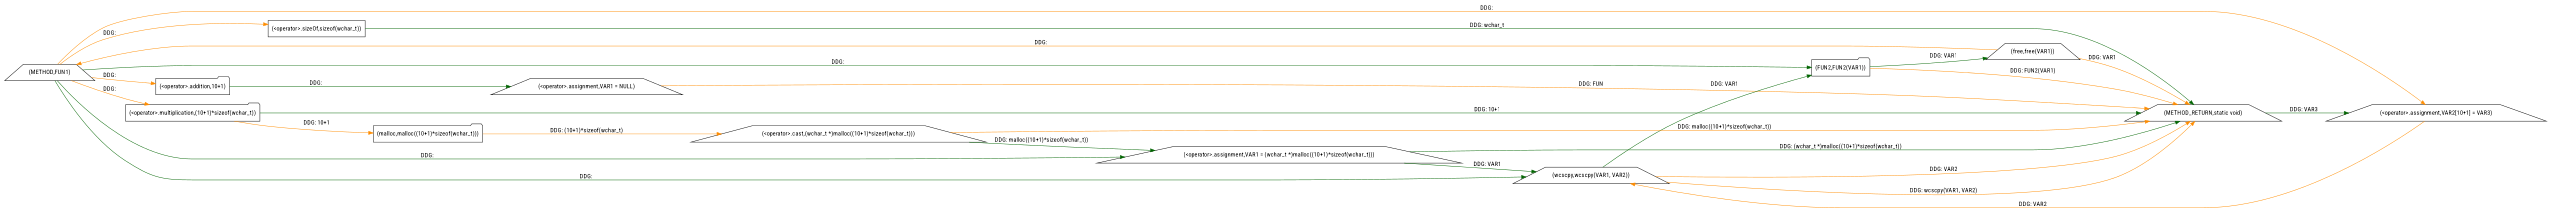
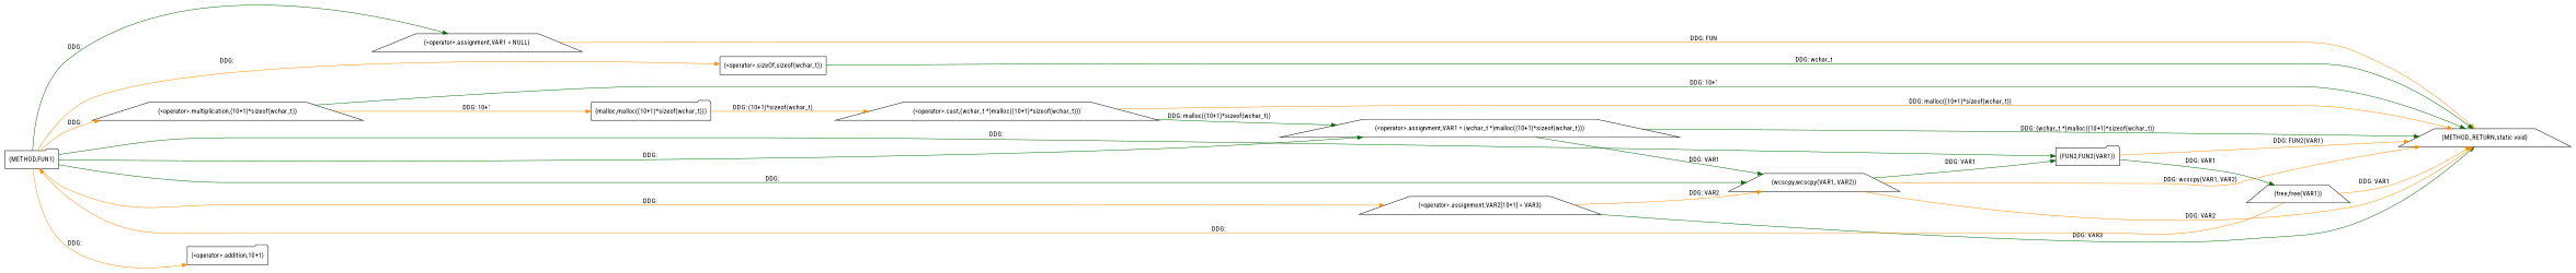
  digraph {
    fontname="Roboto Condensed"
    rankdir=LR
    node [fontname="Roboto Condensed" shape=trapezium]
    edge [color=darkorange fontname="Roboto Condensed"]
-   n1 [label="(METHOD,FUN1)"]
+   n1 [label="(METHOD,FUN1)" shape=folder]
    n2 [label="(<operator>.assignment,VAR1 = NULL)"]
    n3 [label="(<operator>.assignment,VAR1 = (wchar_t *)malloc((10+1)*sizeof(wchar_t)))"]
-   n4 [label="(<operator>.multiplication,(10+1)*sizeof(wchar_t))" shape=folder]
+   n4 [label="(<operator>.multiplication,(10+1)*sizeof(wchar_t))"]
    n5 [label="(<operator>.addition,10+1)" shape=folder]
    n6 [label="(<operator>.sizeOf,sizeof(wchar_t))" shape=box]
    n7 [label="(<operator>.assignment,VAR2[10+1] = VAR3)"]
    n8 [label="(wcscpy,wcscpy(VAR1, VAR2))"]
    n9 [label="(FUN2,FUN2(VAR1))" shape=folder]
    n10 [label="(METHOD_RETURN,static void)"]
    n11 [label="(malloc,malloc((10+1)*sizeof(wchar_t)))" shape=folder]
    n12 [label="(free,free(VAR1))"]
    n13 [label="(<operator>.cast,(wchar_t *)malloc((10+1)*sizeof(wchar_t)))"]
-   n5 -> n2 [color=darkgreen label="DDG: "]
+   n1 -> n2 [color=darkgreen label="DDG: "]
    n1 -> n3 [color=darkgreen label="DDG: "]
    n1 -> n4 [label="DDG: "]
    n1 -> n5 [label="DDG: "]
    n1 -> n6 [label="DDG: "]
    n1 -> n7 [label="DDG: "]
    n1 -> n8 [color=darkgreen label="DDG: "]
    n1 -> n9 [color=darkgreen label="DDG: "]
    n2 -> n10 [label="DDG: FUN"]
    n3 -> n8 [color=darkgreen label="DDG: VAR1"]
    n3 -> n10 [color=darkgreen label="DDG: (wchar_t *)malloc((10+1)*sizeof(wchar_t))"]
    n4 -> n10 [color=darkgreen label="DDG: 10+1"]
    n4 -> n11 [label="DDG: 10+1"]
    n6 -> n10 [color=darkgreen label="DDG: wchar_t"]
    n7 -> n8 [label="DDG: VAR2"]
-   n10 -> n7 [color=darkgreen label="DDG: VAR3"]
+   n7 -> n10 [color=darkgreen label="DDG: VAR3"]
    n8 -> n9 [color=darkgreen label="DDG: VAR1"]
    n8 -> n10 [label="DDG: wcscpy(VAR1, VAR2)"]
    n8 -> n10 [label="DDG: VAR2"]
    n9 -> n10 [label="DDG: FUN2(VAR1)"]
    n9 -> n12 [color=darkgreen label="DDG: VAR1"]
    n11 -> n13 [label="DDG: (10+1)*sizeof(wchar_t)"]
    n12 -> n1 [label="DDG: "]
    n12 -> n10 [label="DDG: VAR1"]
    n13 -> n3 [color=darkgreen label="DDG: malloc((10+1)*sizeof(wchar_t))"]
    n13 -> n10 [label="DDG: malloc((10+1)*sizeof(wchar_t))"]
  }
